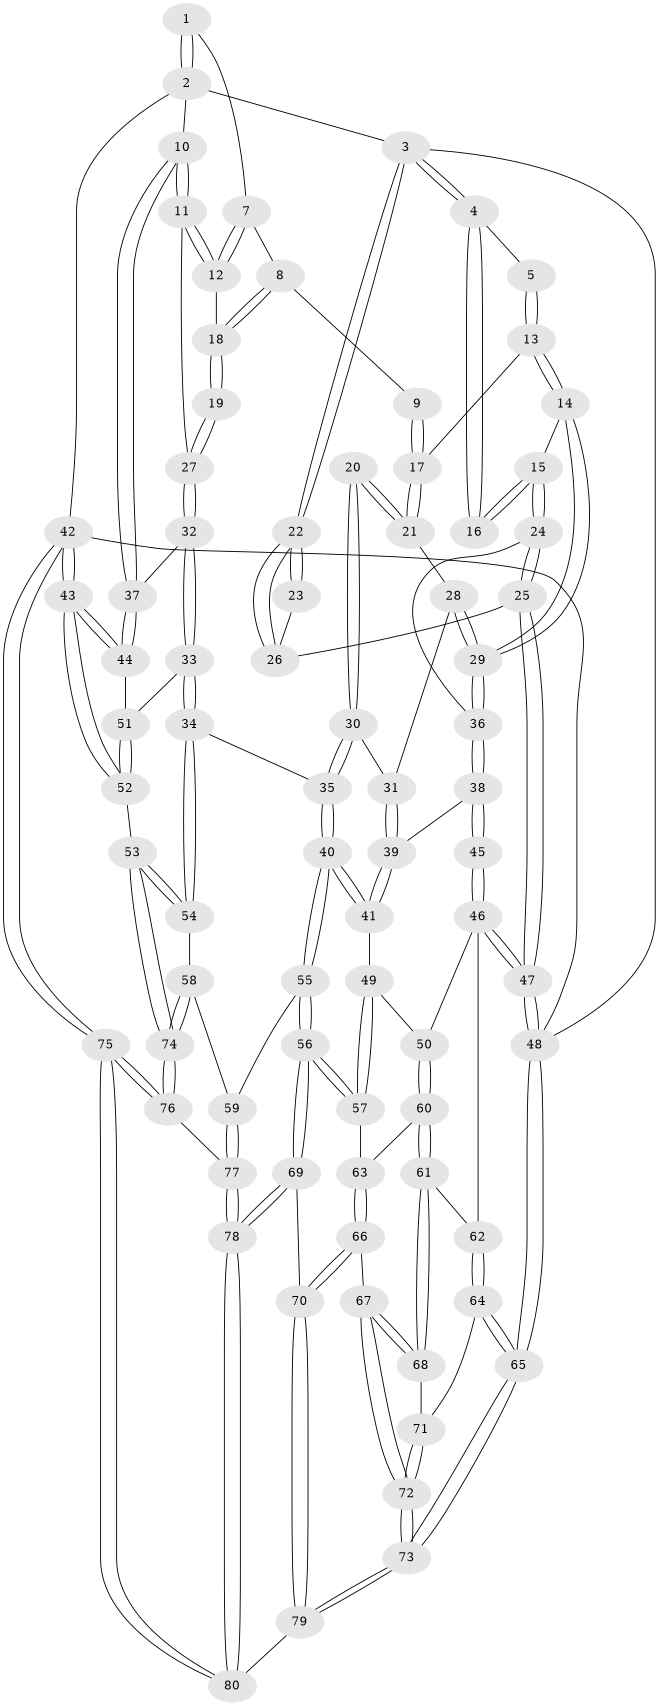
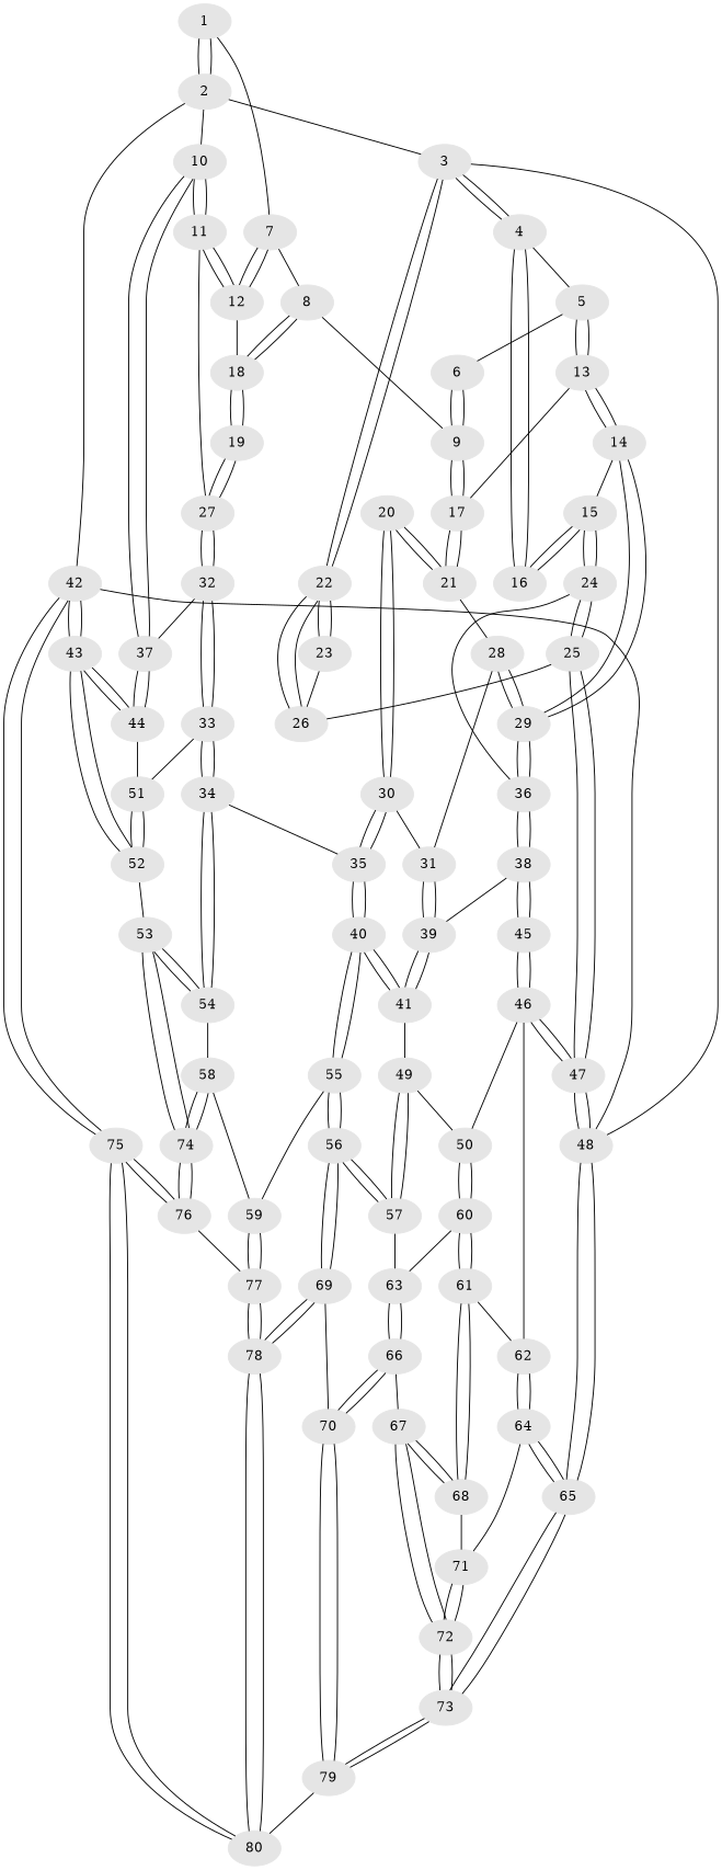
  graph {
    node [color=gray90 style=filled]
    1
    2
    7
    3
    10
    42
    8
    12
    4
    22
    48
    11
    37
    43
    75
    5
    16
    23
    26
    65
+   6
    13
    9
    17
    14
    18
    19
    21
    27
    44
    32
    15
    29
    24
    36
    25
    28
    20
    30
    31
    35
    47
    38
    33
    39
    40
    41
    34
    51
    54
    52
    58
    55
    45
    46
    49
    56
    59
    50
    57
    76
    80
    53
    62
    60
    64
    73
    63
    61
    74
    69
    77
    70
    78
    66
    68
    71
    67
    72
    79
    1 -- 2
    1 -- 2
    1 -- 7
    2 -- 3
    2 -- 10
    2 -- 42
    7 -- 8
    7 -- 12
    7 -- 12
    3 -- 4
    3 -- 4
    3 -- 22
    3 -- 22
    3 -- 48
    10 -- 11
    10 -- 11
    10 -- 37
    10 -- 37
    42 -- 48
    42 -- 43
    42 -- 43
    42 -- 75
    42 -- 75
    8 -- 9
    8 -- 18
    8 -- 18
    12 -- 18
    4 -- 5
    4 -- 16
    4 -- 16
    22 -- 23
    22 -- 23
    22 -- 26
    22 -- 26
    48 -- 65
    48 -- 65
    11 -- 12
    11 -- 12
    11 -- 27
    37 -- 44
    37 -- 44
    43 -- 44
    43 -- 44
    43 -- 52
    43 -- 52
    75 -- 76
    75 -- 76
    75 -- 80
    75 -- 80
+   5 -- 6
    5 -- 13
    5 -- 13
    23 -- 26
    65 -- 73
    65 -- 73
+   6 -- 9
+   6 -- 9
    13 -- 17
    13 -- 14
    13 -- 14
    9 -- 17
    9 -- 17
    17 -- 21
    17 -- 21
    14 -- 15
    14 -- 29
    14 -- 29
    18 -- 19
    18 -- 19
    19 -- 27
    19 -- 27
    21 -- 28
    27 -- 32
    27 -- 32
    44 -- 51
    32 -- 37
    32 -- 33
    32 -- 33
    15 -- 16
    15 -- 16
    15 -- 24
    15 -- 24
    29 -- 36
    29 -- 36
    24 -- 36
    24 -- 25
    24 -- 25
    36 -- 38
    36 -- 38
    25 -- 26
    25 -- 47
    25 -- 47
    28 -- 29
    28 -- 29
    28 -- 31
    20 -- 21
    20 -- 21
    20 -- 30
    20 -- 30
    30 -- 31
    30 -- 35
    30 -- 35
    31 -- 39
    31 -- 39
    35 -- 40
    35 -- 40
    47 -- 48
    47 -- 48
    38 -- 39
    38 -- 45
    38 -- 45
    33 -- 34
    33 -- 34
    33 -- 51
    39 -- 41
    39 -- 41
    40 -- 41
    40 -- 41
    40 -- 55
    40 -- 55
    41 -- 49
    34 -- 35
    34 -- 54
    34 -- 54
    51 -- 52
    51 -- 52
    54 -- 58
    52 -- 53
    58 -- 59
    58 -- 74
    58 -- 74
    55 -- 56
    55 -- 56
    55 -- 59
    45 -- 46
    45 -- 46
    46 -- 47
    46 -- 47
    46 -- 50
    46 -- 62
    49 -- 50
    49 -- 57
    49 -- 57
    56 -- 57
    56 -- 57
    56 -- 69
    56 -- 69
    59 -- 77
    59 -- 77
    50 -- 60
    50 -- 60
    57 -- 63
    76 -- 77
    53 -- 54
    53 -- 54
    53 -- 74
    53 -- 74
    62 -- 64
    62 -- 64
    60 -- 63
    60 -- 61
    60 -- 61
    64 -- 65
    64 -- 65
    64 -- 71
    73 -- 79
    73 -- 79
    63 -- 66
    63 -- 66
    61 -- 62
    61 -- 68
    61 -- 68
    74 -- 76
    74 -- 76
    69 -- 70
    69 -- 78
    69 -- 78
    77 -- 78
    77 -- 78
    70 -- 79
    70 -- 79
    78 -- 80
    78 -- 80
    66 -- 70
    66 -- 70
    66 -- 67
    68 -- 71
    71 -- 72
    71 -- 72
    67 -- 68
    67 -- 68
    67 -- 72
    67 -- 72
    72 -- 73
    72 -- 73
    79 -- 80
  }
